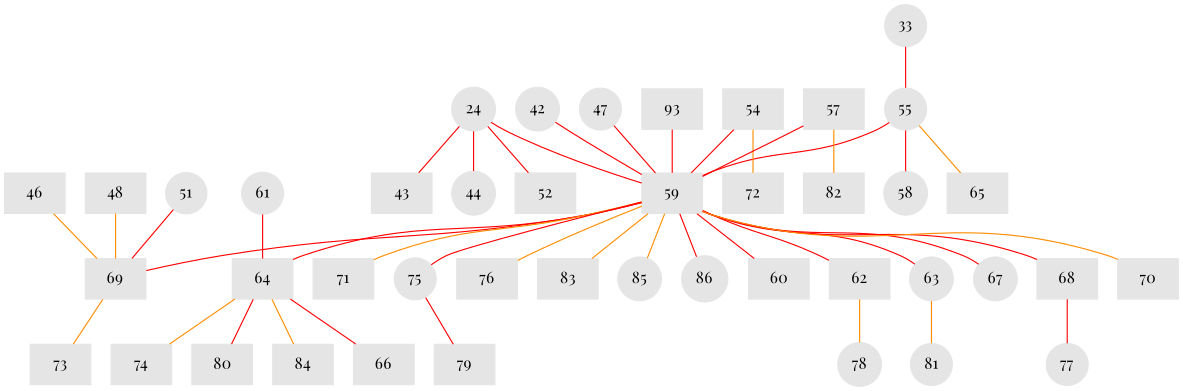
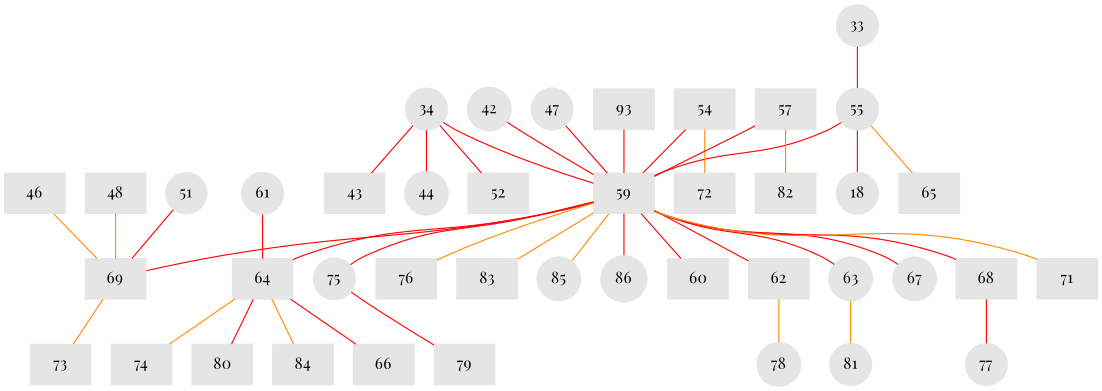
  graph {
    fontname="Playfair Display"
    node [color=gray90 fontname="Playfair Display" shape=box style=filled]
    edge [color=red fontname="Playfair Display"]
    55 [shape=circle super="+17+25+27"]
    59 [super="+40+45+31+49+41+35+37"]
-   58 [shape=circle]
+   58 [shape=circle label=18]
    65
    33 [shape=circle]
-   34 [shape=circle label=24]
+   34 [shape=circle]
    43
    44 [shape=circle]
    52
    69 [super="+38"]
    60
    62
    63 [shape=circle]
    64 [super="+19+50+56"]
    67 [shape=circle]
    68
-   70
    71
    75 [shape=circle]
    76
    83
    85 [shape=circle]
    86 [shape=circle]
    42 [shape=circle]
    73
    46
    47 [shape=circle]
    48
    51 [shape=circle]
    n30 [label=93]
    54
    72
    57 [super="+16"]
    82
    78 [shape=circle]
    81 [shape=circle]
    66
    74 [super="+18+22"]
    80
    84
    77 [shape=circle]
    79
    61 [shape=circle]
    55 -- 59
    55 -- 58
    55 -- 65 [color=darkorange]
    59 -- 69
    59 -- 60
    59 -- 62
    59 -- 63
    59 -- 64
    59 -- 67
    59 -- 68
-   59 -- 70 [color=darkorange]
    59 -- 71 [color=darkorange]
    59 -- 75
    59 -- 76 [color=darkorange]
    59 -- 83 [color=darkorange]
    59 -- 85 [color=darkorange]
    59 -- 86
    33 -- 55
    34 -- 59
    34 -- 43
    34 -- 44
    34 -- 52
    69 -- 73 [color=darkorange]
    62 -- 78 [color=darkorange]
    63 -- 81 [color=darkorange]
    64 -- 66
    64 -- 74 [color=darkorange]
    64 -- 80
    64 -- 84 [color=darkorange]
    68 -- 77
    75 -- 79
    42 -- 59
    46 -- 69 [color=darkorange]
    47 -- 59
    48 -- 69 [color=darkorange]
    51 -- 69
    n30 -- 59
    54 -- 59
    54 -- 72 [color=darkorange]
    57 -- 59
    57 -- 82 [color=darkorange]
    61 -- 64
  }
